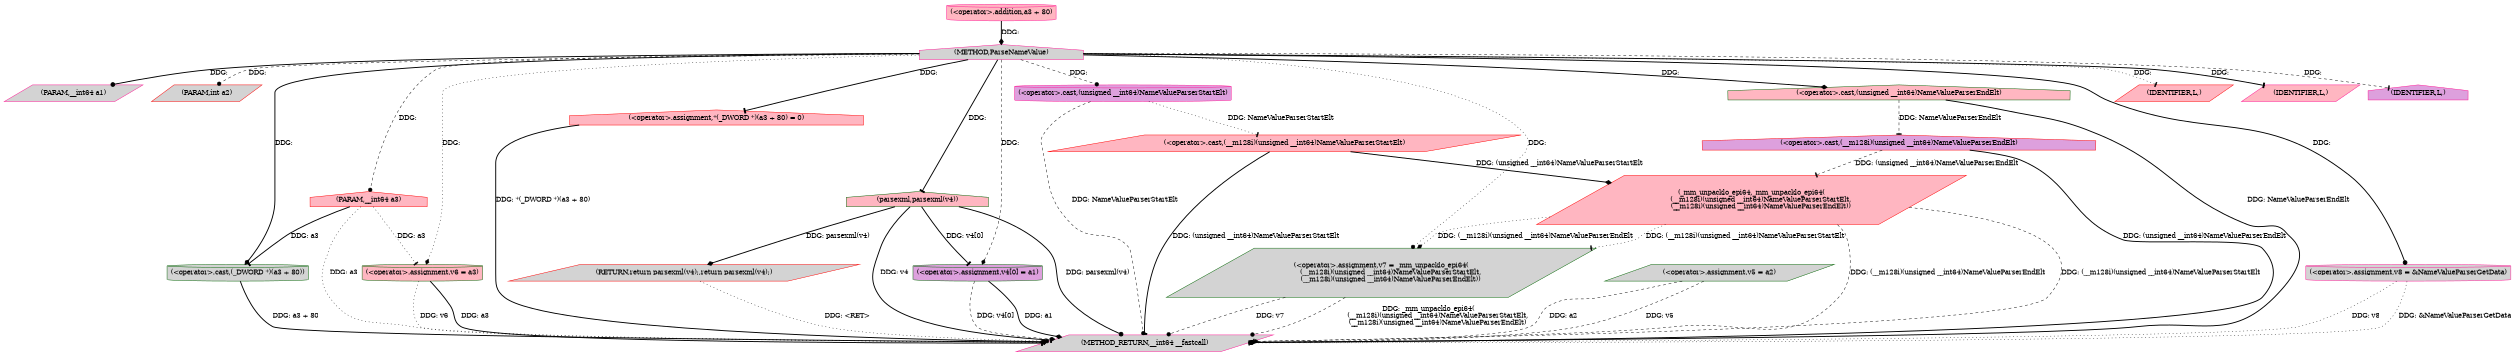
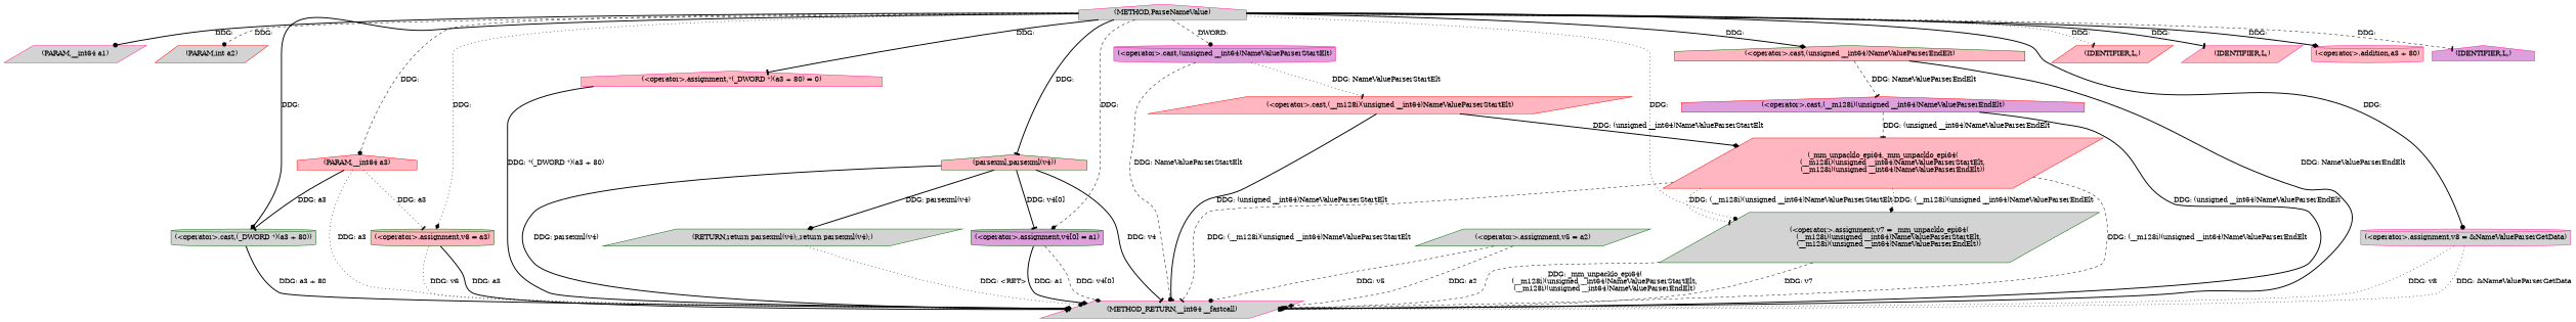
  digraph {
    node [color=deeppink fillcolor=lightpink shape=parallelogram style=filled]
    edge [arrowhead=tee style=bold]
    n1 [fillcolor=lightgrey label="(METHOD,ParseNameValue)" shape=house]
    n2 [fillcolor=lightgrey label="(PARAM,__int64 a1)"]
    n3 [color=red fillcolor=lightgrey label="(PARAM,int a2)"]
    n4 [color=red label="(PARAM,__int64 a3)" shape=house]
    n5 [color=red label="(IDENTIFIER,L,)"]
    n6 [label="(IDENTIFIER,L,)"]
-   n7 [color=red label="(<operator>.assignment,*(_DWORD *)(a3 + 80) = 0)" shape=house]
+   n7 [label="(<operator>.assignment,*(_DWORD *)(a3 + 80) = 0)" shape=house]
    n8 [color=darkgreen fillcolor=lightgrey label="(<operator>.cast,(_DWORD *)(a3 + 80))" shape=cylinder]
    n9 [label="(<operator>.addition,a3 + 80)" shape=cylinder]
    n10 [color=darkgreen fillcolor=plum label="(<operator>.assignment,v4[0] = a1)" shape=cylinder]
    n11 [color=darkgreen label="(<operator>.assignment,v6 = a3)" shape=cylinder]
    n12 [color=darkgreen fillcolor=lightgrey label="(<operator>.assignment,v7 = _mm_unpacklo_epi64(\n         (__m128i)(unsigned __int64)NameValueParserStartElt,\n         (__m128i)(unsigned __int64)NameValueParserEndElt))"]
    n13 [fillcolor=plum label="(<operator>.cast,(unsigned __int64)NameValueParserStartElt)" shape=cylinder]
    n14 [color=darkgreen label="(<operator>.cast,(unsigned __int64)NameValueParserEndElt)" shape=house]
    n15 [fillcolor=lightgrey label="(<operator>.assignment,v8 = &NameValueParserGetData)" shape=cylinder]
    n16 [fillcolor=plum label="(IDENTIFIER,L,)" shape=house]
    n17 [color=darkgreen label="(parsexml,parsexml(v4))" shape=house]
    n18 [fillcolor=lightgrey label="(METHOD_RETURN,__int64 __fastcall)"]
    n19 [color=darkgreen fillcolor=lightgrey label="(<operator>.assignment,v5 = a2)"]
    n20 [color=red label="(<operator>.cast,(__m128i)(unsigned __int64)NameValueParserStartElt)"]
    n21 [color=red fillcolor=plum label="(<operator>.cast,(__m128i)(unsigned __int64)NameValueParserEndElt)" shape=house]
-   n22 [color=red fillcolor=lightgrey label="(RETURN,return parsexml(v4);,return parsexml(v4);)"]
+   n22 [color=darkgreen fillcolor=lightgrey label="(RETURN,return parsexml(v4);,return parsexml(v4);)"]
    n23 [color=red label="(_mm_unpacklo_epi64,_mm_unpacklo_epi64(\n         (__m128i)(unsigned __int64)NameValueParserStartElt,\n         (__m128i)(unsigned __int64)NameValueParserEndElt))"]
    n1 -> n2 [arrowhead=dot label="DDG: "]
    n1 -> n3 [arrowhead=dot label="DDG: " style=dashed]
    n1 -> n4 [arrowhead=dot label="DDG: " style=dashed]
    n1 -> n5 [label="DDG: " style=dotted]
    n1 -> n6 [label="DDG: "]
    n1 -> n7 [label="DDG: "]
    n1 -> n8 [arrowhead=diamond label="DDG: "]
-   n9 -> n1 [arrowhead=diamond label="DDG: "]
+   n1 -> n9 [arrowhead=diamond label="DDG: "]
    n1 -> n10 [arrowhead=diamond label="DDG: " style=dashed]
    n1 -> n11 [arrowhead=diamond label="DDG: " style=dotted]
    n1 -> n12 [arrowhead=dot label="DDG: " style=dotted]
-   n1 -> n13 [arrowhead=dot label="DDG: " style=dashed]
+   n1 -> n13 [arrowhead=dot label="DWORD: " style=dashed]
    n1 -> n14 [arrowhead=diamond label="DDG: "]
    n1 -> n15 [arrowhead=dot label="DDG: "]
    n1 -> n16 [label="DDG: " style=dashed]
    n1 -> n17 [label="DDG: "]
    n4 -> n8 [label="DDG: a3"]
    n4 -> n11 [label="DDG: a3" style=dotted]
    n4 -> n18 [label="DDG: a3" style=dotted]
    n7 -> n18 [arrowhead=diamond label="DDG: *(_DWORD *)(a3 + 80)"]
    n8 -> n18 [arrowhead=dot label="DDG: a3 + 80"]
    n10 -> n18 [arrowhead=diamond label="DDG: v4[0]" style=dashed]
    n10 -> n18 [arrowhead=diamond label="DDG: a1"]
    n11 -> n18 [label="DDG: a3"]
    n11 -> n18 [arrowhead=diamond label="DDG: v6" style=dotted]
    n12 -> n18 [arrowhead=dot label="DDG: v7" style=dashed]
    n12 -> n18 [arrowhead=dot label="DDG: _mm_unpacklo_epi64(\n         (__m128i)(unsigned __int64)NameValueParserStartElt,\n         (__m128i)(unsigned __int64)NameValueParserEndElt)" style=dashed]
    n13 -> n18 [arrowhead=dot label="DDG: NameValueParserStartElt" style=dashed]
    n13 -> n20 [label="DDG: NameValueParserStartElt" style=dotted]
    n14 -> n18 [arrowhead=dot label="DDG: NameValueParserEndElt"]
    n14 -> n21 [label="DDG: NameValueParserEndElt" style=dashed]
    n15 -> n18 [arrowhead=dot label="DDG: v8" style=dotted]
    n15 -> n18 [label="DDG: &NameValueParserGetData" style=dotted]
    n17 -> n10 [label="DDG: v4[0]"]
    n17 -> n18 [arrowhead=dot label="DDG: parsexml(v4)"]
    n17 -> n18 [label="DDG: v4"]
    n17 -> n22 [arrowhead=diamond label="DDG: parsexml(v4)"]
    n19 -> n18 [arrowhead=dot label="DDG: v5" style=dashed]
    n19 -> n18 [arrowhead=diamond label="DDG: a2" style=dashed]
    n20 -> n18 [label="DDG: (unsigned __int64)NameValueParserStartElt"]
    n20 -> n23 [arrowhead=diamond label="DDG: (unsigned __int64)NameValueParserStartElt"]
    n21 -> n18 [arrowhead=dot label="DDG: (unsigned __int64)NameValueParserEndElt"]
    n21 -> n23 [label="DDG: (unsigned __int64)NameValueParserEndElt" style=dashed]
    n22 -> n18 [arrowhead=dot label="DDG: <RET>" style=dotted]
    n23 -> n12 [label="DDG: (__m128i)(unsigned __int64)NameValueParserStartElt" style=dotted]
    n23 -> n12 [arrowhead=diamond label="DDG: (__m128i)(unsigned __int64)NameValueParserEndElt" style=dotted]
    n23 -> n18 [arrowhead=diamond label="DDG: (__m128i)(unsigned __int64)NameValueParserEndElt" style=dashed]
    n23 -> n18 [label="DDG: (__m128i)(unsigned __int64)NameValueParserStartElt" style=dashed]
  }
